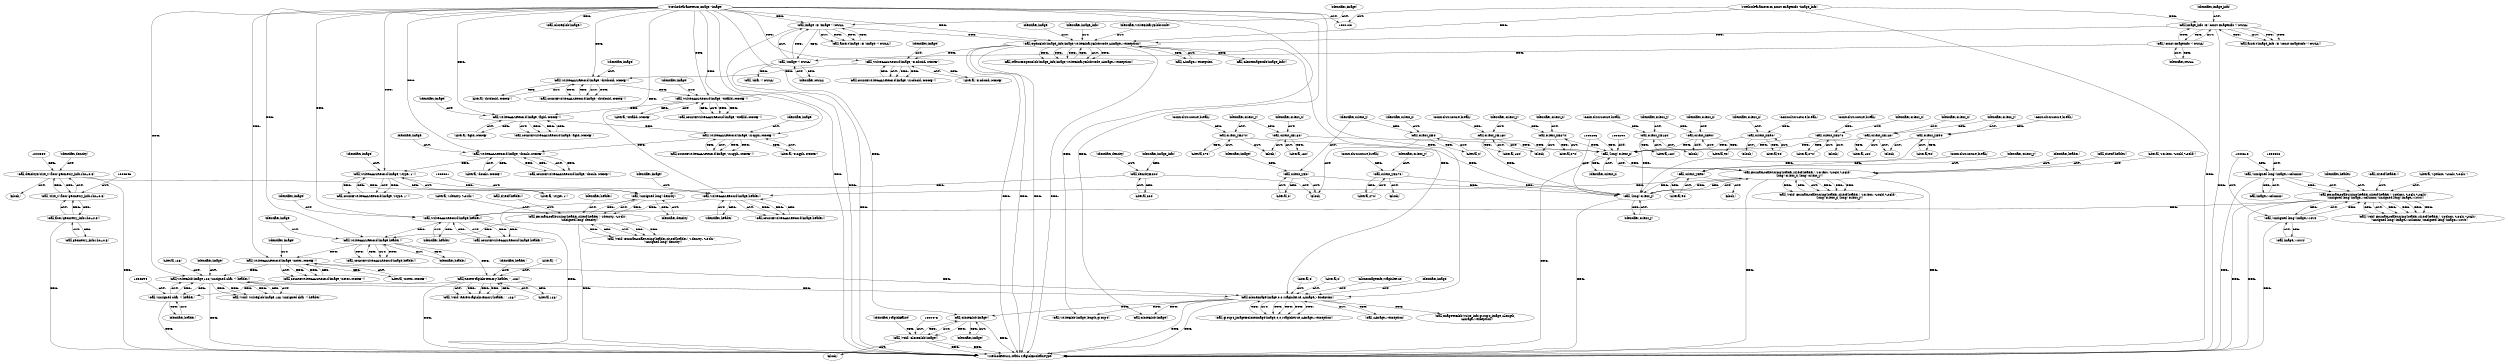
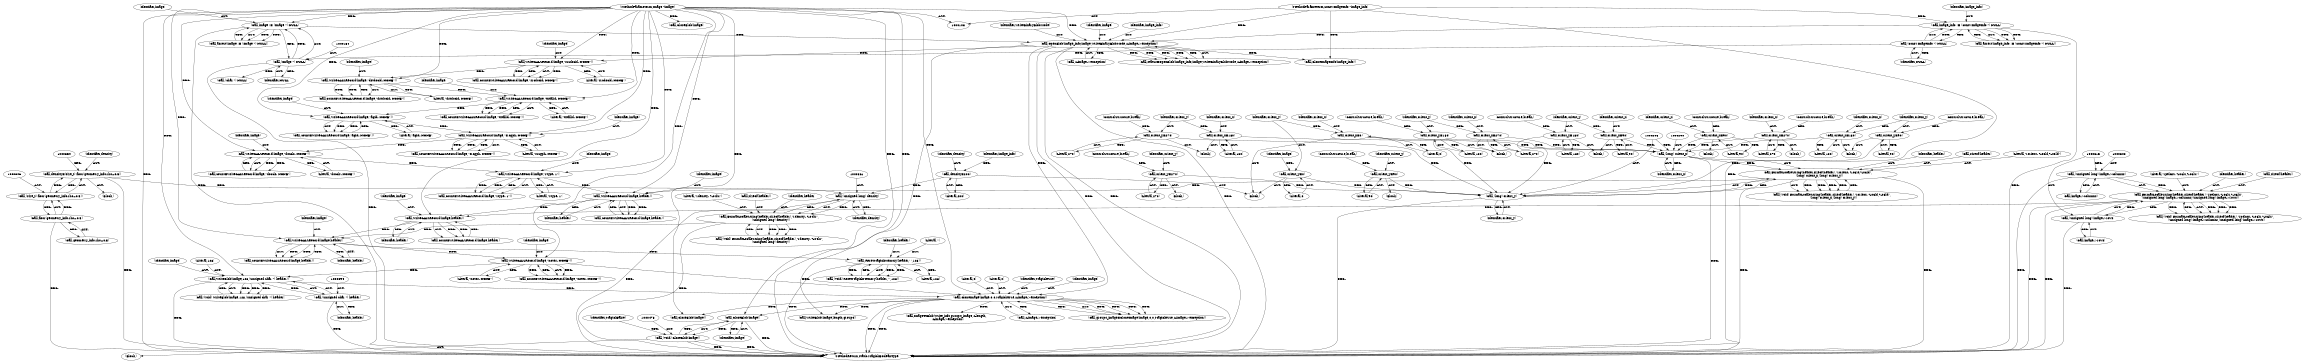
  digraph {
    n1 [label="(Call,CloseBlob(image))"]
    n2 [label="(Call,(void) CloseBlob(image))"]
    n3 [label="(MethodReturn,static MagickBooleanType)"]
    n4 [label="(Identifier,image)"]
    n5 [label="(Block,)"]
    n6 [label="(Call,CloneImage(image,0,0,MagickTrue,&image->exception))"]
    n7 [label="(Call,CloseBlob(image))"]
    n8 [label="(Call,WriteBlob(image,length,group4))"]
    n9 [label="(Call,group4_image=CloneImage(image,0,0,MagickTrue,&image->exception))"]
    n10 [label="(Call,&image->exception)"]
    n11 [label="(Call,ImageToBlob(write_info,group4_image,&length,\n    &image->exception))"]
    n12 [label="(Call,WriteBlob(image,128,(unsigned char *) header))"]
    n13 [label="(Call,(unsigned char *) header)"]
    n14 [label="(Call,(void) WriteBlob(image,128,(unsigned char *) header))"]
    n15 [label="(Identifier,header)"]
    n16 [label="(Call,WriteCALSRecord(image,\"notes: NONE\"))"]
    n17 [label="(Literal,\"notes: NONE\")"]
    n18 [label="(Call,count=WriteCALSRecord(image,\"notes: NONE\"))"]
    n19 [label="(Call,WriteCALSRecord(image,header))"]
    n20 [label="(Call,ResetMagickMemory(header,' ',128))"]
    n21 [label="(Identifier,header)"]
    n22 [label="(Call,count=WriteCALSRecord(image,header))"]
    n23 [label="(Literal,128)"]
    n24 [label="(Call,(void) ResetMagickMemory(header,' ',128))"]
    n25 [label="(Call,WriteCALSRecord(image,header))"]
    n26 [label="(Call,count=WriteCALSRecord(image,header))"]
    n27 [label="(Identifier,header)"]
    n28 [label="(Call,WriteCALSRecord(image,header))"]
    n29 [label="(Identifier,header)"]
    n30 [label="(Call,count=WriteCALSRecord(image,header))"]
    n31 [label="(Call,WriteCALSRecord(image,\"rtype: 1\"))"]
    n32 [label="(Call,count=WriteCALSRecord(image,\"rtype: 1\"))"]
    n33 [label="(Literal,\"rtype: 1\")"]
    n34 [label="(Call,WriteCALSRecord(image,\"doccls: NONE\"))"]
    n35 [label="(Call,count=WriteCALSRecord(image,\"doccls: NONE\"))"]
    n36 [label="(Literal,\"doccls: NONE\")"]
    n37 [label="(Call,WriteCALSRecord(image,\"srcgph: NONE\"))"]
    n38 [label="(Call,count=WriteCALSRecord(image,\"srcgph: NONE\"))"]
    n39 [label="(Literal,\"srcgph: NONE\")"]
    n40 [label="(Call,WriteCALSRecord(image,\"figid: NONE\"))"]
    n41 [label="(Call,count=WriteCALSRecord(image,\"figid: NONE\"))"]
    n42 [label="(Literal,\"figid: NONE\")"]
    n43 [label="(Call,WriteCALSRecord(image,\"txtfilid: NONE\"))"]
    n44 [label="(Literal,\"txtfilid: NONE\")"]
    n45 [label="(Call,count=WriteCALSRecord(image,\"txtfilid: NONE\"))"]
    n46 [label="(Call,WriteCALSRecord(image,\"dstdocid: NONE\"))"]
    n47 [label="(Literal,\"dstdocid: NONE\")"]
    n48 [label="(Call,count=WriteCALSRecord(image,\"dstdocid: NONE\"))"]
    n49 [label="(Call,WriteCALSRecord(image,\"srcdocid: NONE\"))"]
    n50 [label="(Call,count=WriteCALSRecord(image,\"srcdocid: NONE\"))"]
    n51 [label="(Literal,\"srcdocid: NONE\")"]
    n52 [label="(Call,OpenBlob(image_info,image,WriteBinaryBlobMode,&image->exception))"]
    n53 [label="(Call,status=OpenBlob(image_info,image,WriteBinaryBlobMode,&image->exception))"]
    n54 [label="(Call,&image->exception)"]
    n55 [label="(Call,CloneImageInfo(image_info))"]
    n56 [label="(Call,image_info != (const ImageInfo *) NULL)"]
    n57 [label="(Call,(const ImageInfo *) NULL)"]
    n58 [label="(Call,assert(image_info != (const ImageInfo *) NULL))"]
    n59 [label="(Call,(Image *) NULL)"]
    n60 [label="(Identifier,NULL)"]
    n61 [label="(MethodParameterIn,const ImageInfo *image_info)"]
    1000103
    n63 [label="(Call,image != (Image *) NULL)"]
    n64 [label="(Call,(char *) NULL)"]
    n65 [label="(Identifier,NULL)"]
    n66 [label="(Call,assert(image != (Image *) NULL))"]
    n67 [label="(MethodParameterIn,Image *image)"]
    n68 [label="(Call,CloseBlob(image))"]
    n69 [label="(Call,FormatLocaleString(header,sizeof(header),\"rorient: %03ld,%03ld\",\n    (long) orient_x,(long) orient_y))"]
    n70 [label="(Call,(long) orient_y)"]
    n71 [label="(Call,(void) FormatLocaleString(header,sizeof(header),\"rorient: %03ld,%03ld\",\n    (long) orient_x,(long) orient_y))"]
    n72 [label="(Identifier,orient_y)"]
    n73 [label="(Call,(long) orient_x)"]
    n74 [label="(Identifier,orient_x)"]
    n75 [label="(Call,orient_x=180)"]
    n76 [label="(Block,)"]
    n77 [label="(Literal,180)"]
    n78 [label="(Call,orient_x=270)"]
    n79 [label="(Block,)"]
    n80 [label="(Literal,270)"]
    n81 [label="(Call,orient_x=90)"]
    n82 [label="(Literal,90)"]
    n83 [label="(Block,)"]
    n84 [label="(Call,orient_x=0)"]
    n85 [label="(Literal,0)"]
    n86 [label="(Block,)"]
    n87 [label="(Call,orient_x=90)"]
    n88 [label="(Literal,90)"]
    n89 [label="(Block,)"]
    n90 [label="(Call,orient_x=180)"]
    n91 [label="(Block,)"]
    n92 [label="(Literal,180)"]
    n93 [label="(Call,orient_x=270)"]
    n94 [label="(Block,)"]
    n95 [label="(Literal,270)"]
    n96 [label="(Call,orient_y=90)"]
    n97 [label="(Literal,90)"]
    n98 [label="(Call,orient_y=270)"]
    n99 [label="(Literal,270)"]
    n100 [label="(Call,orient_y=180)"]
    n101 [label="(Literal,180)"]
    n102 [label="(Call,orient_y=180)"]
    n103 [label="(Literal,180)"]
    n104 [label="(Call,orient_y=0)"]
    n105 [label="(Literal,0)"]
    n106 [label="(Call,orient_y=270)"]
    n107 [label="(Literal,270)"]
    n108 [label="(Block,)"]
    n109 [label="(Call,orient_y=90)"]
    n110 [label="(Literal,90)"]
    n111 [label="(Block,)"]
    n112 [label="(Call,FormatLocaleString(header,sizeof(header),\"rpelcnt: %06lu,%06lu\",\n    (unsigned long) image->columns,(unsigned long) image->rows))"]
    n113 [label="(Call,(unsigned long) image->rows)"]
    n114 [label="(Call,(void) FormatLocaleString(header,sizeof(header),\"rpelcnt: %06lu,%06lu\",\n    (unsigned long) image->columns,(unsigned long) image->rows))"]
    n115 [label="(Call,image->rows)"]
    n116 [label="(Call,(unsigned long) image->columns)"]
    n117 [label="(Call,image->columns)"]
    n118 [label="(Call,FormatLocaleString(header,sizeof(header),\"rdensty: %04lu\",\n    (unsigned long) density))"]
    n119 [label="(Call,(unsigned long) density)"]
    n120 [label="(Call,(void) FormatLocaleString(header,sizeof(header),\"rdensty: %04lu\",\n    (unsigned long) density))"]
    n121 [label="(Identifier,density)"]
    n122 [label="(Call,density=(size_t) floor(geometry_info.rho+0.5))"]
    n123 [label="(Call,(size_t) floor(geometry_info.rho+0.5))"]
    n124 [label="(Block,)"]
    n125 [label="(Call,floor(geometry_info.rho+0.5))"]
    n126 [label="(Call,geometry_info.rho+0.5)"]
    n127 [label="(Call,density=200)"]
    n128 [label="(Literal,200)"]
    n129 [label="(Identifier,image)"]
    n130 [label="(Identifier,WriteBinaryBlobMode)"]
    n131 [label="(ControlStructure,break;)"]
    n132 [label="(Identifier,orient_x)"]
    n133 [label="(Call,sizeof(header))"]
    n134 [label="(Identifier,image)"]
    n135 [label="(Identifier,orient_x)"]
    n136 [label="(Identifier,image)"]
    n137 [label="(ControlStructure,break;)"]
    n138 [label="(Literal,\"rorient: %03ld,%03ld\")"]
    n139 [label="(Literal,\"rpelcnt: %06lu,%06lu\")"]
    n140 [label="(Identifier,density)"]
    n141 [label="(ControlStructure,break;)"]
    n142 [label="(Identifier,image)"]
    n143 [label="(Identifier,image)"]
    n144 [label="(Identifier,header)"]
    n145 [label="(Identifier,image_info)"]
    n146 [label="(Call,sizeof(header))"]
    n147 [label="(Identifier,image)"]
    n148 [label="(Identifier,image)"]
    n149 [label="(Literal,0)"]
    n150 [label="(Identifier,orient_x)"]
    n151 [label="(Identifier,orient_x)"]
    n152 [label="(Identifier,orient_y)"]
    n153 [label="(Identifier,density)"]
    n154 [label="(Literal,0)"]
    n155 [label="(Identifier,orient_y)"]
    n156 [label="(Identifier,header)"]
    n157 [label="(Identifier,orient_y)"]
    n158 [label="(ControlStructure,break;)"]
    n159 [label="(Identifier,orient_y)"]
    n160 [label="(Identifier,image)"]
    n161 [label="(Literal,' ')"]
    n162 [label="(Identifier,image)"]
    n163 [label="(Identifier,header)"]
    n164 [label="(Identifier,header)"]
    n165 [label="(Literal,128)"]
    n166 [label="(Identifier,image)"]
    n167 [label="(Literal,\"rdensty: %04lu\")"]
-   n168 [label="(CloneImageInfo,MagickTrue)"]
+   n168 [label="(Identifier,MagickTrue)"]
    n169 [label="(Identifier,MagickFalse)"]
    n170 [label="(Identifier,orient_x)"]
    n171 [label="(Identifier,image)"]
    n172 [label="(Identifier,image)"]
    n173 [label="(Identifier,orient_x)"]
    n174 [label="(Identifier,image)"]
    n175 [label="(ControlStructure,break;)"]
    n176 [label="(Identifier,orient_x)"]
    n177 [label="(Identifier,image_info)"]
    n178 [label="(Identifier,image)"]
    n179 [label="(ControlStructure,break;)"]
    n180 [label="(Identifier,orient_y)"]
    n181 [label="(Identifier,image_info)"]
    n182 [label="(Identifier,image)"]
    n183 [label="(Identifier,orient_y)"]
    n184 [label="(Identifier,orient_y)"]
    n185 [label="(Call,sizeof(header))"]
    n186 [label="(ControlStructure,break;)"]
    n187 [label="(ControlStructure,break;)"]
    n188 [label="(Identifier,image)"]
+   1000134
    1000290
    1000293
    1000308
    n193 [label=1000315]
    1000361
    1000354
    1000346
    1000394
    1000473
    n1 -> n2 [label="AST: "]
    n1 -> n2 [label="DDG: "]
    n1 -> n3 [label="DDG: "]
    n1 -> n4 [label="CFG: "]
    n2 -> n1 [label="CFG: "]
    n2 -> n3 [label="DDG: "]
    n2 -> n3 [label="DDG: "]
    n2 -> n5 [label="AST: "]
    n4 -> n1 [label="AST: "]
    n6 -> n1 [label="DDG: "]
    n6 -> n3 [label="DDG: "]
    n6 -> n3 [label="DDG: "]
    n6 -> n7 [label="DDG: "]
    n6 -> n8 [label="DDG: "]
    n6 -> n9 [label="AST: "]
    n6 -> n9 [label="DDG: "]
    n6 -> n9 [label="DDG: "]
    n6 -> n9 [label="DDG: "]
    n6 -> n9 [label="DDG: "]
    n6 -> n10 [label="CFG: "]
    n6 -> n11 [label="DDG: "]
    n9 -> n6 [label="CFG: "]
    n10 -> n6 [label="AST: "]
    n12 -> n3 [label="DDG: "]
    n12 -> n6 [label="DDG: "]
-   n12 -> n13 [label="CFG: "]
+   n12 -> n13 [label="AST: "]
    n12 -> n14 [label="AST: "]
    n12 -> n14 [label="DDG: "]
    n12 -> n14 [label="DDG: "]
    n12 -> n14 [label="DDG: "]
    n13 -> n3 [label="DDG: "]
    n13 -> n12 [label="AST: "]
    n13 -> n12 [label="DDG: "]
    n13 -> n15 [label="CFG: "]
    n14 -> n12 [label="CFG: "]
    n15 -> n13 [label="AST: "]
    n16 -> n6 [label="DDG: "]
    n16 -> n12 [label="DDG: "]
    n16 -> n17 [label="CFG: "]
    n16 -> n18 [label="AST: "]
    n16 -> n18 [label="DDG: "]
    n16 -> n18 [label="DDG: "]
    n17 -> n16 [label="AST: "]
    n18 -> n16 [label="CFG: "]
    n19 -> n16 [label="DDG: "]
    n19 -> n20 [label="DDG: "]
    n19 -> n21 [label="CFG: "]
    n19 -> n22 [label="AST: "]
    n19 -> n22 [label="DDG: "]
    n19 -> n22 [label="DDG: "]
    n20 -> n3 [label="DDG: "]
-   n20 -> n13 [label="DDG: "]
    n20 -> n23 [label="CFG: "]
    n20 -> n24 [label="AST: "]
    n20 -> n24 [label="DDG: "]
    n20 -> n24 [label="DDG: "]
    n20 -> n24 [label="DDG: "]
    n21 -> n19 [label="AST: "]
    n22 -> n19 [label="CFG: "]
    n23 -> n20 [label="AST: "]
    n24 -> n20 [label="CFG: "]
    n25 -> n19 [label="DDG: "]
    n25 -> n26 [label="AST: "]
    n25 -> n26 [label="DDG: "]
    n25 -> n26 [label="DDG: "]
    n25 -> n27 [label="CFG: "]
    n26 -> n25 [label="CFG: "]
    n27 -> n25 [label="AST: "]
    n28 -> n25 [label="DDG: "]
    n28 -> n29 [label="CFG: "]
    n28 -> n30 [label="AST: "]
    n28 -> n30 [label="DDG: "]
    n28 -> n30 [label="DDG: "]
    n29 -> n28 [label="AST: "]
    n30 -> n28 [label="CFG: "]
    n31 -> n28 [label="DDG: "]
    n31 -> n32 [label="AST: "]
    n31 -> n32 [label="DDG: "]
    n31 -> n32 [label="DDG: "]
    n31 -> n33 [label="CFG: "]
    n32 -> n31 [label="CFG: "]
    n33 -> n31 [label="AST: "]
    n34 -> n31 [label="DDG: "]
    n34 -> n35 [label="AST: "]
    n34 -> n35 [label="DDG: "]
    n34 -> n35 [label="DDG: "]
    n34 -> n36 [label="CFG: "]
    n35 -> n34 [label="CFG: "]
    n36 -> n34 [label="AST: "]
    n37 -> n34 [label="DDG: "]
    n37 -> n38 [label="AST: "]
    n37 -> n38 [label="DDG: "]
    n37 -> n38 [label="DDG: "]
    n37 -> n39 [label="CFG: "]
    n38 -> n37 [label="CFG: "]
    n39 -> n37 [label="AST: "]
    n40 -> n37 [label="DDG: "]
    n40 -> n41 [label="AST: "]
    n40 -> n41 [label="DDG: "]
    n40 -> n41 [label="DDG: "]
    n40 -> n42 [label="CFG: "]
    n41 -> n40 [label="CFG: "]
    n42 -> n40 [label="AST: "]
    n43 -> n40 [label="DDG: "]
    n43 -> n44 [label="CFG: "]
    n43 -> n45 [label="AST: "]
    n43 -> n45 [label="DDG: "]
    n43 -> n45 [label="DDG: "]
    n44 -> n43 [label="AST: "]
    n45 -> n43 [label="CFG: "]
    n46 -> n43 [label="DDG: "]
    n46 -> n47 [label="CFG: "]
    n46 -> n48 [label="AST: "]
    n46 -> n48 [label="DDG: "]
    n46 -> n48 [label="DDG: "]
    n47 -> n46 [label="AST: "]
    n48 -> n46 [label="CFG: "]
    n49 -> n46 [label="DDG: "]
    n49 -> n50 [label="AST: "]
    n49 -> n50 [label="DDG: "]
    n49 -> n50 [label="DDG: "]
    n49 -> n51 [label="CFG: "]
    n50 -> n49 [label="CFG: "]
    n51 -> n49 [label="AST: "]
    n52 -> n3 [label="DDG: "]
    n52 -> n3 [label="DDG: "]
    n52 -> n3 [label="DDG: "]
    n52 -> n3 [label="DDG: "]
    n52 -> n6 [label="DDG: "]
    n52 -> n49 [label="DDG: "]
    n52 -> n53 [label="AST: "]
    n52 -> n53 [label="DDG: "]
    n52 -> n53 [label="DDG: "]
    n52 -> n53 [label="DDG: "]
    n52 -> n53 [label="DDG: "]
    n52 -> n54 [label="CFG: "]
    n52 -> n55 [label="DDG: "]
    n53 -> n52 [label="CFG: "]
    n54 -> n52 [label="AST: "]
    n56 -> n3 [label="DDG: "]
    n56 -> n52 [label="DDG: "]
    n56 -> n57 [label="CFG: "]
    n56 -> n58 [label="AST: "]
    n56 -> n58 [label="DDG: "]
    n56 -> n58 [label="DDG: "]
    n57 -> n56 [label="AST: "]
    n57 -> n56 [label="DDG: "]
    n57 -> n59 [label="DDG: "]
    n57 -> n60 [label="CFG: "]
    n58 -> n56 [label="CFG: "]
    n59 -> n3 [label="DDG: "]
    n59 -> n63 [label="AST: "]
    n59 -> n63 [label="DDG: "]
    n59 -> n64 [label="DDG: "]
    n59 -> n65 [label="CFG: "]
    n60 -> n57 [label="AST: "]
    n61 -> n3 [label="DDG: "]
    n61 -> n52 [label="DDG: "]
+   n61 -> n55 [label="DDG: "]
    n61 -> n56 [label="DDG: "]
    n61 -> 1000103 [label="AST: "]
    n63 -> n3 [label="DDG: "]
    n63 -> n52 [label="DDG: "]
    n63 -> n59 [label="CFG: "]
    n63 -> n66 [label="AST: "]
    n63 -> n66 [label="DDG: "]
    n63 -> n66 [label="DDG: "]
    n65 -> n59 [label="AST: "]
    n66 -> n63 [label="CFG: "]
    n67 -> n1 [label="DDG: "]
    n67 -> n3 [label="DDG: "]
    n67 -> n6 [label="DDG: "]
    n67 -> n7 [label="DDG: "]
    n67 -> n8 [label="DDG: "]
    n67 -> n12 [label="DDG: "]
    n67 -> n16 [label="DDG: "]
    n67 -> n19 [label="DDG: "]
    n67 -> n25 [label="DDG: "]
    n67 -> n28 [label="DDG: "]
    n67 -> n31 [label="DDG: "]
    n67 -> n34 [label="DDG: "]
    n67 -> n37 [label="DDG: "]
    n67 -> n40 [label="DDG: "]
    n67 -> n43 [label="DDG: "]
    n67 -> n46 [label="DDG: "]
    n67 -> n49 [label="DDG: "]
    n67 -> n52 [label="DDG: "]
    n67 -> 1000103 [label="AST: "]
    n67 -> n63 [label="DDG: "]
    n67 -> n68 [label="DDG: "]
    n69 -> n3 [label="DDG: "]
    n69 -> n3 [label="DDG: "]
    n69 -> n28 [label="DDG: "]
    n69 -> n70 [label="CFG: "]
    n69 -> n71 [label="AST: "]
    n69 -> n71 [label="DDG: "]
    n69 -> n71 [label="DDG: "]
    n69 -> n71 [label="DDG: "]
    n69 -> n71 [label="DDG: "]
    n70 -> n3 [label="DDG: "]
    n70 -> n69 [label="AST: "]
    n70 -> n69 [label="DDG: "]
    n70 -> n72 [label="CFG: "]
    n71 -> n69 [label="CFG: "]
    n72 -> n70 [label="AST: "]
    n73 -> n3 [label="DDG: "]
    n73 -> n69 [label="AST: "]
    n73 -> n69 [label="DDG: "]
    n73 -> n74 [label="CFG: "]
    n74 -> n73 [label="AST: "]
    n75 -> n73 [label="DDG: "]
    n75 -> n76 [label="AST: "]
    n75 -> n77 [label="CFG: "]
    n77 -> n75 [label="AST: "]
    n78 -> n73 [label="DDG: "]
    n78 -> n79 [label="AST: "]
    n78 -> n80 [label="CFG: "]
    n80 -> n78 [label="AST: "]
    n81 -> n73 [label="DDG: "]
    n81 -> n82 [label="CFG: "]
    n81 -> n83 [label="AST: "]
    n82 -> n81 [label="AST: "]
    n84 -> n73 [label="DDG: "]
    n84 -> n85 [label="CFG: "]
    n84 -> n86 [label="AST: "]
    n85 -> n84 [label="AST: "]
    n87 -> n73 [label="DDG: "]
    n87 -> n88 [label="CFG: "]
    n87 -> n89 [label="AST: "]
    n88 -> n87 [label="AST: "]
    n90 -> n73 [label="DDG: "]
    n90 -> n91 [label="AST: "]
    n90 -> n92 [label="CFG: "]
    n92 -> n90 [label="AST: "]
    n93 -> n73 [label="DDG: "]
    n93 -> n94 [label="AST: "]
    n93 -> n95 [label="CFG: "]
    n95 -> n93 [label="AST: "]
    n96 -> n70 [label="DDG: "]
    n96 -> n91 [label="AST: "]
    n96 -> n97 [label="CFG: "]
    n97 -> n96 [label="AST: "]
    n98 -> n70 [label="DDG: "]
    n98 -> n76 [label="AST: "]
    n98 -> n99 [label="CFG: "]
    n99 -> n98 [label="AST: "]
    n100 -> n70 [label="DDG: "]
    n100 -> n83 [label="AST: "]
    n100 -> n101 [label="CFG: "]
    n101 -> n100 [label="AST: "]
    n102 -> n70 [label="DDG: "]
    n102 -> n79 [label="AST: "]
    n102 -> n103 [label="CFG: "]
    n103 -> n102 [label="AST: "]
    n104 -> n70 [label="DDG: "]
    n104 -> n86 [label="AST: "]
    n104 -> n105 [label="CFG: "]
    n105 -> n104 [label="AST: "]
    n106 -> n70 [label="DDG: "]
    n106 -> n107 [label="CFG: "]
    n106 -> n108 [label="AST: "]
    n107 -> n106 [label="AST: "]
    n109 -> n70 [label="DDG: "]
    n109 -> n110 [label="CFG: "]
    n109 -> n111 [label="AST: "]
    n110 -> n109 [label="AST: "]
    n112 -> n3 [label="DDG: "]
    n112 -> n3 [label="DDG: "]
    n112 -> n25 [label="DDG: "]
    n112 -> n113 [label="CFG: "]
    n112 -> n114 [label="AST: "]
    n112 -> n114 [label="DDG: "]
    n112 -> n114 [label="DDG: "]
    n112 -> n114 [label="DDG: "]
    n112 -> n114 [label="DDG: "]
    n113 -> n3 [label="DDG: "]
    n113 -> n112 [label="AST: "]
    n113 -> n112 [label="DDG: "]
    n113 -> n115 [label="CFG: "]
    n114 -> n112 [label="CFG: "]
    n115 -> n113 [label="AST: "]
    n116 -> n3 [label="DDG: "]
    n116 -> n112 [label="AST: "]
    n116 -> n112 [label="DDG: "]
    n116 -> n117 [label="CFG: "]
    n117 -> n116 [label="AST: "]
    n118 -> n3 [label="DDG: "]
    n118 -> n19 [label="DDG: "]
    n118 -> n119 [label="CFG: "]
    n118 -> n120 [label="AST: "]
    n118 -> n120 [label="DDG: "]
    n118 -> n120 [label="DDG: "]
    n118 -> n120 [label="DDG: "]
    n119 -> n3 [label="DDG: "]
    n119 -> n118 [label="AST: "]
    n119 -> n118 [label="DDG: "]
    n119 -> n121 [label="CFG: "]
    n120 -> n118 [label="CFG: "]
    n121 -> n119 [label="AST: "]
    n122 -> n3 [label="DDG: "]
    n122 -> n119 [label="DDG: "]
    n122 -> n123 [label="CFG: "]
    n122 -> n124 [label="AST: "]
    n123 -> n122 [label="AST: "]
    n123 -> n122 [label="DDG: "]
    n123 -> n125 [label="CFG: "]
    n125 -> n3 [label="DDG: "]
    n125 -> n123 [label="AST: "]
    n125 -> n123 [label="DDG: "]
    n125 -> n126 [label="CFG: "]
    n126 -> n125 [label="AST: "]
    n127 -> n86 [label="AST: "]
    n127 -> n119 [label="DDG: "]
    n127 -> n128 [label="CFG: "]
    n128 -> n127 [label="AST: "]
    n129 -> n19 [label="AST: "]
    n130 -> n52 [label="AST: "]
    n131 -> n98 [label="CFG: "]
    n132 -> n84 [label="AST: "]
    n133 -> n112 [label="AST: "]
    n134 -> n16 [label="AST: "]
    n135 -> n87 [label="AST: "]
    n136 -> n37 [label="AST: "]
    n137 -> n106 [label="CFG: "]
    n138 -> n69 [label="AST: "]
    n139 -> n112 [label="AST: "]
    n140 -> n127 [label="AST: "]
    n141 -> n87 [label="CFG: "]
    n142 -> n12 [label="AST: "]
    n143 -> n28 [label="AST: "]
    n144 -> n69 [label="AST: "]
    n145 -> n56 [label="AST: "]
    n146 -> n118 [label="AST: "]
    n147 -> n40 [label="AST: "]
    n148 -> n25 [label="AST: "]
    n149 -> n6 [label="AST: "]
    n150 -> n90 [label="AST: "]
    n151 -> n75 [label="AST: "]
    n152 -> n84 [label="CFG: "]
    n152 -> n104 [label="AST: "]
    n153 -> n122 [label="AST: "]
    n154 -> n6 [label="AST: "]
    n155 -> n81 [label="CFG: "]
    n155 -> n100 [label="AST: "]
    n156 -> n118 [label="AST: "]
    n157 -> n109 [label="AST: "]
    n158 -> n100 [label="CFG: "]
    n159 -> n90 [label="CFG: "]
    n159 -> n96 [label="AST: "]
    n160 -> n43 [label="AST: "]
    n161 -> n20 [label="AST: "]
    n162 -> n63 [label="AST: "]
    n163 -> n20 [label="AST: "]
    n164 -> n112 [label="AST: "]
    n165 -> n12 [label="AST: "]
    n166 -> n31 [label="AST: "]
    n167 -> n118 [label="AST: "]
    n168 -> n6 [label="AST: "]
    n169 -> n2 [label="CFG: "]
    n170 -> n81 [label="AST: "]
    n171 -> n52 [label="AST: "]
    n172 -> n34 [label="AST: "]
    n173 -> n93 [label="AST: "]
    n174 -> n104 [label="CFG: "]
    n175 -> n93 [label="CFG: "]
    n176 -> n78 [label="AST: "]
    n177 -> n52 [label="AST: "]
    n178 -> n49 [label="AST: "]
    n179 -> n96 [label="CFG: "]
    n180 -> n106 [label="AST: "]
    n181 -> n127 [label="CFG: "]
    n182 -> n6 [label="AST: "]
    n183 -> n75 [label="CFG: "]
    n183 -> n98 [label="AST: "]
    n184 -> n78 [label="CFG: "]
    n184 -> n102 [label="AST: "]
    n185 -> n69 [label="AST: "]
    n186 -> n109 [label="CFG: "]
    n187 -> n102 [label="CFG: "]
    n188 -> n46 [label="AST: "]
+   1000134 -> n59 [label="AST: "]
    1000290 -> n73 [label="AST: "]
    1000293 -> n70 [label="AST: "]
    1000293 -> n73 [label="CFG: "]
    1000308 -> n116 [label="AST: "]
    n193 -> n113 [label="AST: "]
    n193 -> n116 [label="CFG: "]
    1000361 -> n119 [label="AST: "]
    1000354 -> n122 [label="CFG: "]
    1000346 -> n123 [label="AST: "]
    1000394 -> n13 [label="AST: "]
    1000473 -> n2 [label="AST: "]
  }
